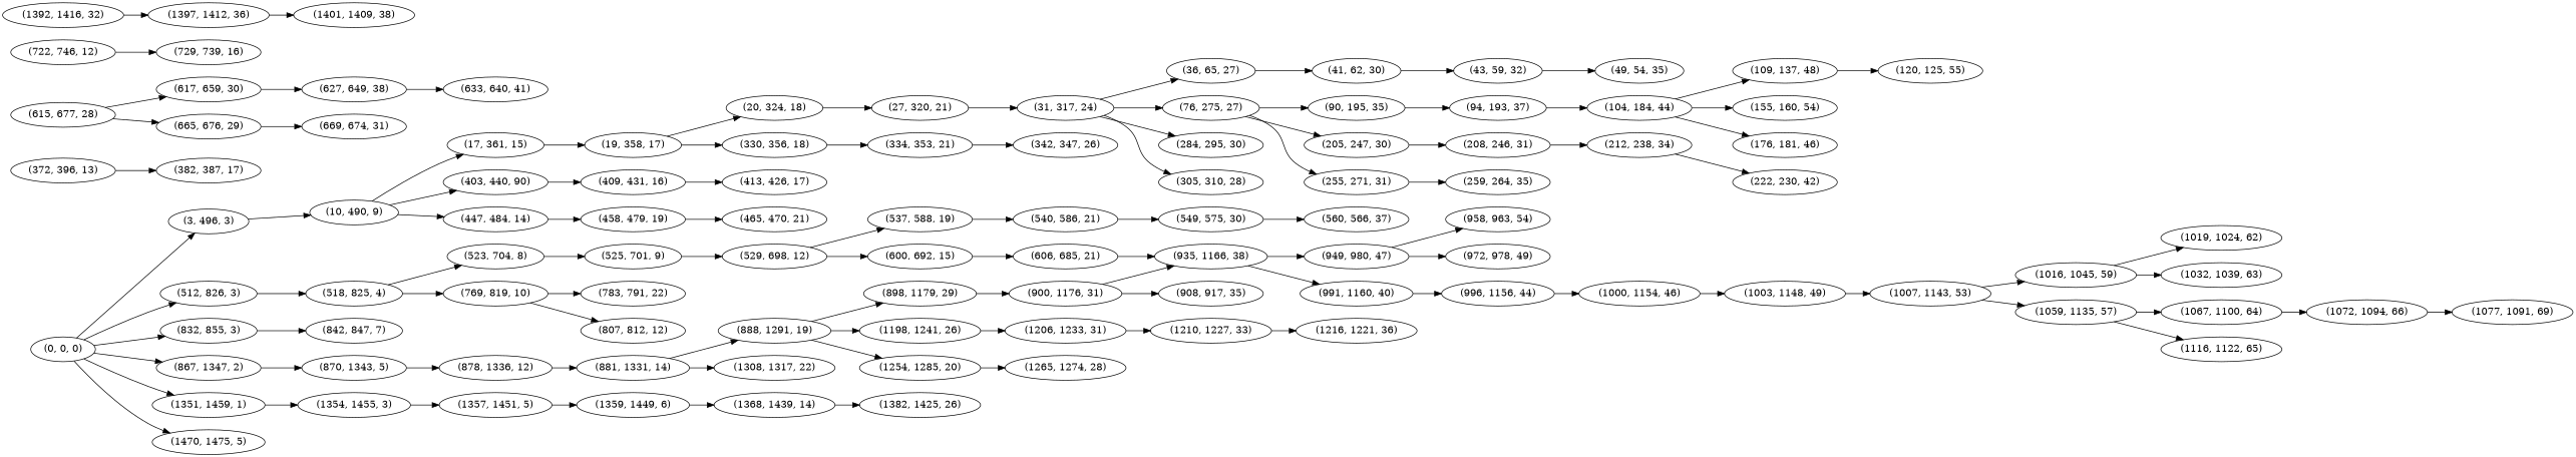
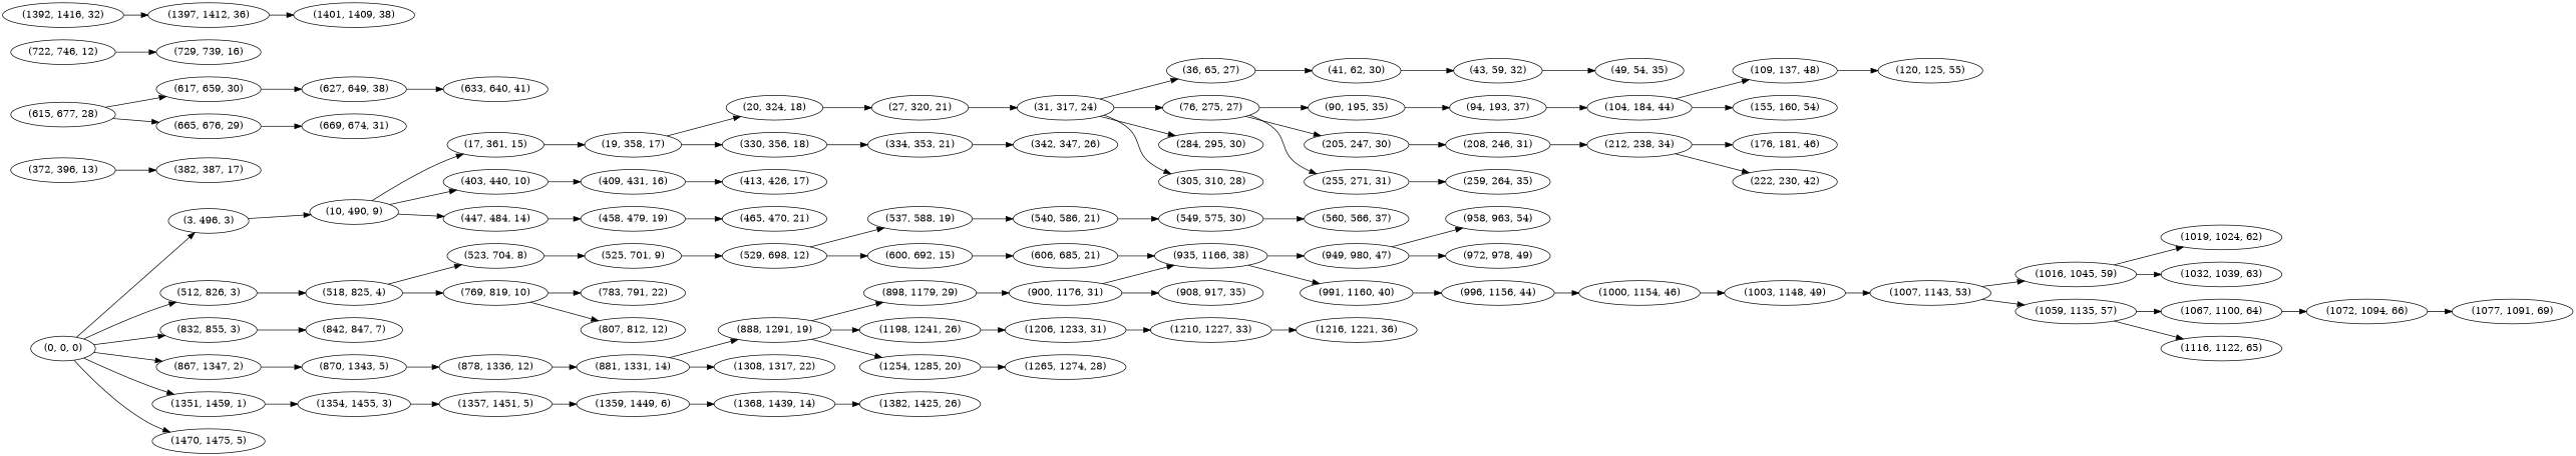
  digraph {
    rankdir=LR
    "(0, 0, 0)"
    "(3, 496, 3)"
    "(512, 826, 3)"
    "(832, 855, 3)"
    "(867, 1347, 2)"
    "(1351, 1459, 1)"
    "(1470, 1475, 5)"
    "(10, 490, 9)"
    "(518, 825, 4)"
    "(842, 847, 7)"
    "(870, 1343, 5)"
    "(1354, 1455, 3)"
    "(17, 361, 15)"
-   "(403, 440, 10)" [label="(403, 440, 90)"]
+   "(403, 440, 10)"
    "(447, 484, 14)"
    "(19, 358, 17)"
    "(372, 396, 13)"
    "(382, 387, 17)"
    "(409, 431, 16)"
    "(458, 479, 19)"
    "(20, 324, 18)"
    "(330, 356, 18)"
    "(27, 320, 21)"
    "(334, 353, 21)"
    "(31, 317, 24)"
    "(36, 65, 27)"
    "(76, 275, 27)"
    "(284, 295, 30)"
    "(305, 310, 28)"
    "(41, 62, 30)"
    "(90, 195, 35)"
    "(205, 247, 30)"
    "(255, 271, 31)"
    "(43, 59, 32)"
    "(49, 54, 35)"
    "(94, 193, 37)"
    "(208, 246, 31)"
    "(259, 264, 35)"
    "(104, 184, 44)"
    "(109, 137, 48)"
    "(155, 160, 54)"
    "(176, 181, 46)"
    "(120, 125, 55)"
    "(212, 238, 34)"
    "(222, 230, 42)"
    "(342, 347, 26)"
    "(413, 426, 17)"
    "(465, 470, 21)"
    "(523, 704, 8)"
    "(769, 819, 10)"
    "(525, 701, 9)"
    "(783, 791, 22)"
    "(807, 812, 12)"
    "(529, 698, 12)"
    "(537, 588, 19)"
    "(600, 692, 15)"
    "(540, 586, 21)"
    "(606, 685, 21)"
    "(549, 575, 30)"
    "(560, 566, 37)"
    "(935, 1166, 38)"
    "(615, 677, 28)"
    "(617, 659, 30)"
    "(665, 676, 29)"
    "(627, 649, 38)"
    "(669, 674, 31)"
    "(633, 640, 41)"
    "(722, 746, 12)"
    "(729, 739, 16)"
    "(878, 1336, 12)"
    "(881, 1331, 14)"
    "(888, 1291, 19)"
    "(1308, 1317, 22)"
    "(898, 1179, 29)"
    "(1198, 1241, 26)"
    "(1254, 1285, 20)"
    "(900, 1176, 31)"
    "(1206, 1233, 31)"
    "(1265, 1274, 28)"
    "(908, 917, 35)"
    "(949, 980, 47)"
    "(991, 1160, 40)"
    "(958, 963, 54)"
    "(972, 978, 49)"
    "(996, 1156, 44)"
    "(1000, 1154, 46)"
    "(1003, 1148, 49)"
    "(1007, 1143, 53)"
    "(1016, 1045, 59)"
    "(1059, 1135, 57)"
    "(1019, 1024, 62)"
    "(1032, 1039, 63)"
    "(1067, 1100, 64)"
    "(1116, 1122, 65)"
    "(1072, 1094, 66)"
    "(1077, 1091, 69)"
    "(1210, 1227, 33)"
    "(1216, 1221, 36)"
    "(1357, 1451, 5)"
    "(1359, 1449, 6)"
    "(1368, 1439, 14)"
    "(1382, 1425, 26)"
    "(1392, 1416, 32)"
    "(1397, 1412, 36)"
    "(1401, 1409, 38)"
    "(0, 0, 0)" -> "(3, 496, 3)"
    "(0, 0, 0)" -> "(512, 826, 3)"
    "(0, 0, 0)" -> "(832, 855, 3)"
    "(0, 0, 0)" -> "(867, 1347, 2)"
    "(0, 0, 0)" -> "(1351, 1459, 1)"
    "(0, 0, 0)" -> "(1470, 1475, 5)"
    "(3, 496, 3)" -> "(10, 490, 9)"
    "(512, 826, 3)" -> "(518, 825, 4)"
    "(832, 855, 3)" -> "(842, 847, 7)"
    "(867, 1347, 2)" -> "(870, 1343, 5)"
    "(1351, 1459, 1)" -> "(1354, 1455, 3)"
    "(10, 490, 9)" -> "(17, 361, 15)"
    "(10, 490, 9)" -> "(403, 440, 10)"
    "(10, 490, 9)" -> "(447, 484, 14)"
    "(518, 825, 4)" -> "(523, 704, 8)"
    "(518, 825, 4)" -> "(769, 819, 10)"
    "(870, 1343, 5)" -> "(878, 1336, 12)"
    "(1354, 1455, 3)" -> "(1357, 1451, 5)"
    "(17, 361, 15)" -> "(19, 358, 17)"
    "(403, 440, 10)" -> "(409, 431, 16)"
    "(447, 484, 14)" -> "(458, 479, 19)"
    "(19, 358, 17)" -> "(20, 324, 18)"
    "(19, 358, 17)" -> "(330, 356, 18)"
    "(372, 396, 13)" -> "(382, 387, 17)"
    "(409, 431, 16)" -> "(413, 426, 17)"
    "(458, 479, 19)" -> "(465, 470, 21)"
    "(20, 324, 18)" -> "(27, 320, 21)"
    "(330, 356, 18)" -> "(334, 353, 21)"
    "(27, 320, 21)" -> "(31, 317, 24)"
    "(334, 353, 21)" -> "(342, 347, 26)"
    "(31, 317, 24)" -> "(36, 65, 27)"
    "(31, 317, 24)" -> "(76, 275, 27)"
    "(31, 317, 24)" -> "(284, 295, 30)"
    "(31, 317, 24)" -> "(305, 310, 28)"
    "(36, 65, 27)" -> "(41, 62, 30)"
    "(76, 275, 27)" -> "(90, 195, 35)"
    "(76, 275, 27)" -> "(205, 247, 30)"
    "(76, 275, 27)" -> "(255, 271, 31)"
    "(41, 62, 30)" -> "(43, 59, 32)"
    "(90, 195, 35)" -> "(94, 193, 37)"
    "(205, 247, 30)" -> "(208, 246, 31)"
    "(255, 271, 31)" -> "(259, 264, 35)"
    "(43, 59, 32)" -> "(49, 54, 35)"
    "(94, 193, 37)" -> "(104, 184, 44)"
    "(208, 246, 31)" -> "(212, 238, 34)"
    "(104, 184, 44)" -> "(109, 137, 48)"
    "(104, 184, 44)" -> "(155, 160, 54)"
-   "(104, 184, 44)" -> "(176, 181, 46)"
+   "(212, 238, 34)" -> "(176, 181, 46)"
    "(109, 137, 48)" -> "(120, 125, 55)"
    "(212, 238, 34)" -> "(222, 230, 42)"
    "(523, 704, 8)" -> "(525, 701, 9)"
    "(769, 819, 10)" -> "(783, 791, 22)"
    "(769, 819, 10)" -> "(807, 812, 12)"
    "(525, 701, 9)" -> "(529, 698, 12)"
    "(529, 698, 12)" -> "(537, 588, 19)"
    "(529, 698, 12)" -> "(600, 692, 15)"
    "(537, 588, 19)" -> "(540, 586, 21)"
    "(600, 692, 15)" -> "(606, 685, 21)"
    "(540, 586, 21)" -> "(549, 575, 30)"
    "(606, 685, 21)" -> "(935, 1166, 38)"
    "(549, 575, 30)" -> "(560, 566, 37)"
    "(935, 1166, 38)" -> "(949, 980, 47)"
    "(935, 1166, 38)" -> "(991, 1160, 40)"
    "(615, 677, 28)" -> "(617, 659, 30)"
    "(615, 677, 28)" -> "(665, 676, 29)"
    "(617, 659, 30)" -> "(627, 649, 38)"
    "(665, 676, 29)" -> "(669, 674, 31)"
    "(627, 649, 38)" -> "(633, 640, 41)"
    "(722, 746, 12)" -> "(729, 739, 16)"
    "(878, 1336, 12)" -> "(881, 1331, 14)"
    "(881, 1331, 14)" -> "(888, 1291, 19)"
    "(881, 1331, 14)" -> "(1308, 1317, 22)"
    "(888, 1291, 19)" -> "(898, 1179, 29)"
    "(888, 1291, 19)" -> "(1198, 1241, 26)"
    "(888, 1291, 19)" -> "(1254, 1285, 20)"
    "(898, 1179, 29)" -> "(900, 1176, 31)"
    "(1198, 1241, 26)" -> "(1206, 1233, 31)"
    "(1254, 1285, 20)" -> "(1265, 1274, 28)"
    "(900, 1176, 31)" -> "(935, 1166, 38)"
    "(900, 1176, 31)" -> "(908, 917, 35)"
    "(1206, 1233, 31)" -> "(1210, 1227, 33)"
    "(949, 980, 47)" -> "(958, 963, 54)"
    "(949, 980, 47)" -> "(972, 978, 49)"
    "(991, 1160, 40)" -> "(996, 1156, 44)"
    "(996, 1156, 44)" -> "(1000, 1154, 46)"
    "(1000, 1154, 46)" -> "(1003, 1148, 49)"
    "(1003, 1148, 49)" -> "(1007, 1143, 53)"
    "(1007, 1143, 53)" -> "(1016, 1045, 59)"
    "(1007, 1143, 53)" -> "(1059, 1135, 57)"
    "(1016, 1045, 59)" -> "(1019, 1024, 62)"
    "(1016, 1045, 59)" -> "(1032, 1039, 63)"
    "(1059, 1135, 57)" -> "(1067, 1100, 64)"
    "(1059, 1135, 57)" -> "(1116, 1122, 65)"
    "(1067, 1100, 64)" -> "(1072, 1094, 66)"
    "(1072, 1094, 66)" -> "(1077, 1091, 69)"
    "(1210, 1227, 33)" -> "(1216, 1221, 36)"
    "(1357, 1451, 5)" -> "(1359, 1449, 6)"
    "(1359, 1449, 6)" -> "(1368, 1439, 14)"
    "(1368, 1439, 14)" -> "(1382, 1425, 26)"
    "(1392, 1416, 32)" -> "(1397, 1412, 36)"
    "(1397, 1412, 36)" -> "(1401, 1409, 38)"
  }
